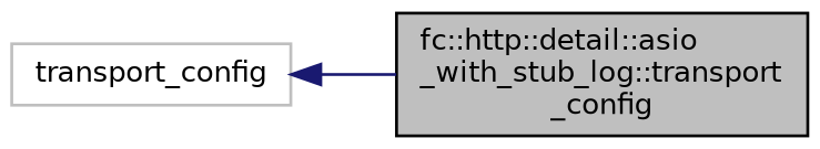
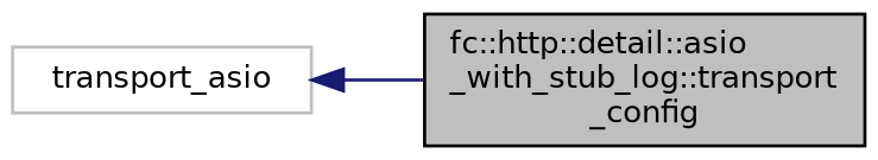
  digraph {
    rankdir=LR
    node [fontname=Helvetica fontsize=10 shape=record style=filled]
    n1 [color=black fillcolor=grey75 fontcolor=black height=0.2 label="fc::http::detail::asio\l_with_stub_log::transport\l_config" width=0.4]
-   n2 [color=grey75 fillcolor=white height=0.2 label=transport_config width=0.4]
+   n2 [color=grey75 fillcolor=white height=0.2 label=transport_asio width=0.4]
    n2 -> n1 [color=midnightblue dir=back fontname=Helvetica fontsize=10 labelfontname=Helvetica labelfontsize=10 style=solid]
  }
